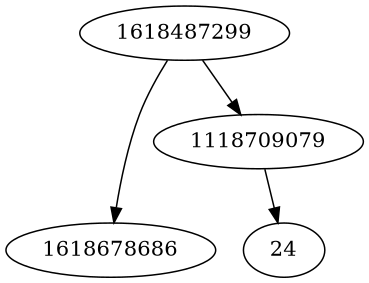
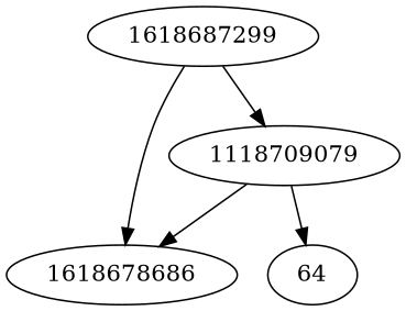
  strict digraph {
    n1 [label=1118709079]
-   1618687299 [label=1618487299]
+   1618687299
    1618678686
-   24
+   24 [label=64]
+   n1 -> 1618678686
    n1 -> 24
    1618687299 -> n1
    1618687299 -> 1618678686
  }
